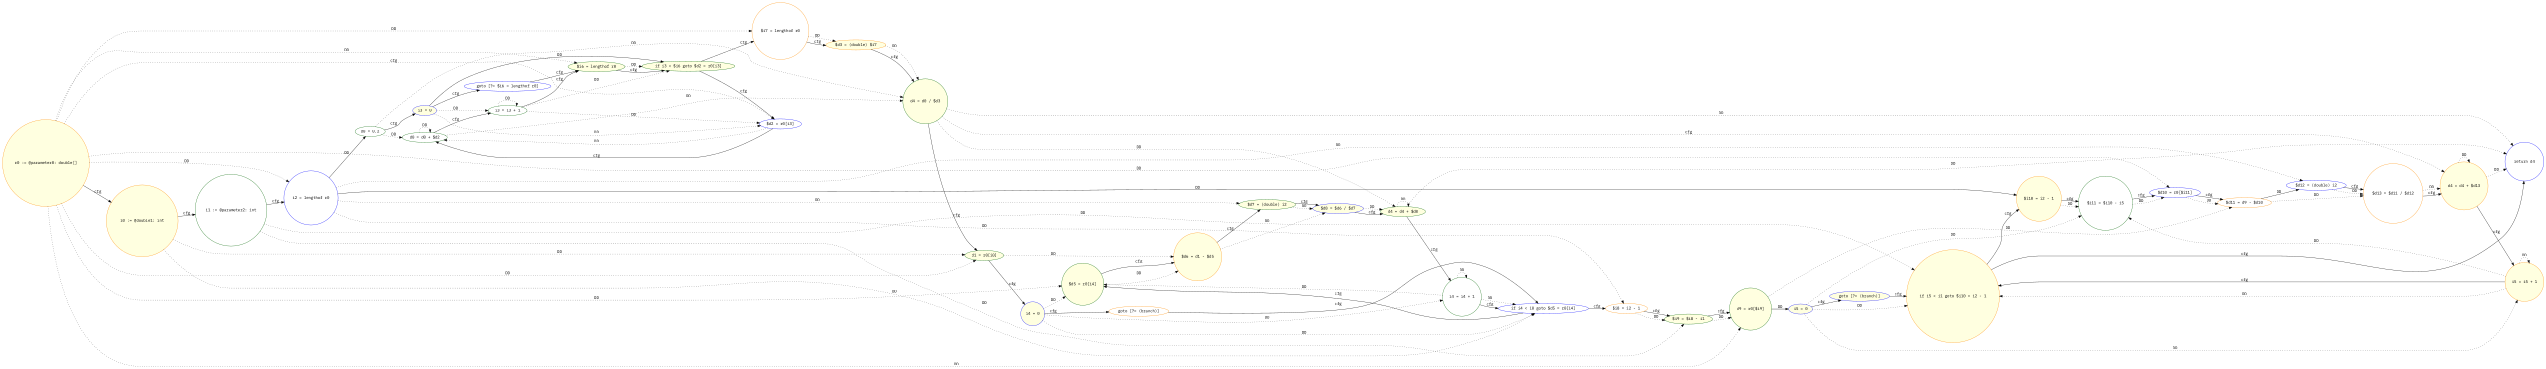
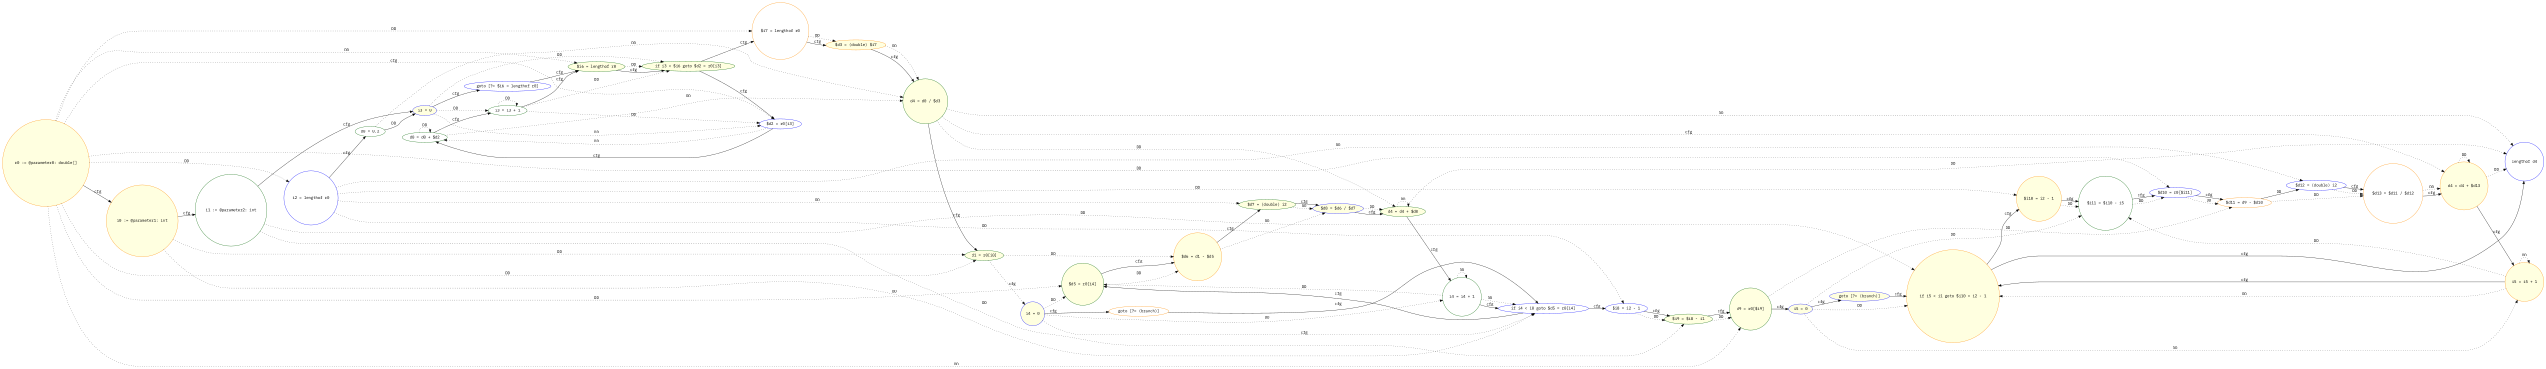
  digraph {
    fontname="IBM Plex Mono"
    rankdir=LR
    node [color=darkgreen fillcolor=lightyellow fontname="IBM Plex Mono" shape=ellipse style=filled]
    edge [fontname="IBM Plex Mono" style=dotted]
    n1 [color=darkorange label="r0 := @parameter0: double[]" shape=circle]
-   n2 [color=darkorange label="i0 := @double1: int" shape=circle]
+   n2 [color=darkorange label="i0 := @parameter1: int" shape=circle]
    n3 [color=blue fillcolor=white label="i2 = lengthof r0" shape=circle]
    n4 [color=blue fillcolor=white label="$d2 = r0[i3]"]
    n5 [label="$i6 = lengthof r0"]
    n6 [color=darkorange fillcolor=white label="$i7 = lengthof r0" shape=circle]
    n7 [label="d1 = r0[i0]"]
    n8 [label="$d5 = r0[i4]" shape=circle]
    n9 [label="d9 = r0[$i9]" shape=circle]
    n10 [color=blue fillcolor=white label="$d10 = r0[$i11]"]
    n11 [fillcolor=white label="i1 := @parameter2: int" shape=circle]
    n12 [color=blue fillcolor=white label="if i4 < i0 goto $d5 = r0[i4]"]
    n13 [fillcolor=white label="d0 = 0.2"]
    n14 [label="$d7 = (double) i2"]
-   n15 [color=darkorange fillcolor=white label="$i8 = i2 - 1"]
+   n15 [color=blue fillcolor=white label="$i8 = i2 - 1"]
    n16 [color=darkorange label="$i10 = i2 - 1" shape=circle]
    n17 [color=blue fillcolor=white label="$d12 = (double) i2"]
    n18 [fillcolor=white label="d0 = d0 + $d2"]
    n19 [label="if i3 < $i6 goto $d2 = r0[i3]"]
    n20 [color=darkorange label="$d3 = (double) $i7"]
    n21 [color=blue label="i4 = 0" shape=circle]
    n22 [color=darkorange label="$d6 = d1 - $d5" shape=circle]
    n23 [color=blue label="i5 = 0"]
    n24 [color=darkorange fillcolor=white label="$d11 = d9 - $d10"]
    n25 [label="$i9 = $i8 - i1"]
    n26 [color=darkorange label="if i5 < i1 goto $i10 = i2 - 1" shape=circle]
-   n27 [color=blue fillcolor=white label="return d4" shape=circle]
+   n27 [color=blue fillcolor=white label="lengthof d4" shape=circle]
    n28 [color=blue label="i3 = 0"]
    n29 [label="d4 = d0 / $d3" shape=circle]
    n30 [color=blue label="$d8 = $d6 / $d7"]
    n31 [fillcolor=white label="$i11 = $i10 - i5" shape=circle]
    n32 [color=darkorange fillcolor=white label="$d13 = $d11 / $d12" shape=circle]
    n33 [color=blue fillcolor=white label="goto [?= $i6 = lengthof r0]"]
    n34 [fillcolor=white label="i3 = i3 + 1"]
    n35 [label="d4 = d4 + $d8"]
    n36 [color=darkorange label="d4 = d4 + $d13" shape=circle]
    n37 [fillcolor=white label="i4 = i4 + 1" shape=circle]
    n38 [color=darkorange label="i5 = i5 + 1" shape=circle]
    n39 [color=darkorange fillcolor=white label="goto [?= (branch)]"]
    n40 [color=blue label="goto [?= (branch)]"]
    n1 -> n2 [label=cfg style=""]
    n1 -> n3 [label=DD]
    n1 -> n4 [label=cfg]
    n1 -> n5 [label=DD]
    n1 -> n6 [label=DD]
    n1 -> n7 [label=DD]
    n1 -> n8 [label=DD]
    n1 -> n9 [label=DD]
    n1 -> n10 [label=DD]
    n2 -> n7 [label=DD]
    n2 -> n11 [label=cfg style=""]
    n2 -> n12 [label=DD]
-   n3 -> n13 [label=DD style=""]
+   n3 -> n13 [label=cfg style=""]
    n3 -> n14 [label=DD]
    n3 -> n15 [label=DD]
-   n3 -> n16 [label=DD style=solid]
+   n3 -> n16 [label=DD]
    n3 -> n17 [label=DD]
    n4 -> n18 [label=DD]
    n4 -> n18 [label=cfg style=""]
    n5 -> n19 [label=DD]
    n5 -> n19 [label=cfg style=""]
    n6 -> n20 [label=DD]
    n6 -> n20 [label=cfg style=""]
-   n7 -> n21 [label=cfg style=""]
+   n7 -> n21 [label=cfg]
    n7 -> n22 [label=DD]
    n8 -> n22 [label=DD]
    n8 -> n22 [label=cfg style=""]
-   n9 -> n23 [label=DD style=""]
+   n9 -> n23 [label=cfg style=""]
    n9 -> n24 [label=DD]
    n10 -> n24 [label=DD]
    n10 -> n24 [label=cfg style=""]
-   n11 -> n3 [label=cfg style=""]
+   n11 -> n28 [label=cfg style=""]
    n11 -> n25 [label=DD]
    n11 -> n26 [label=DD]
    n12 -> n8 [label=cfg style=""]
    n12 -> n15 [label=cfg style=""]
-   n13 -> n18 [label=DD]
-   n13 -> n28 [label=cfg style=""]
+   n13 -> n28 [label=DD style=""]
    n13 -> n29 [label=DD]
    n14 -> n30 [label=DD]
    n14 -> n30 [label=cfg style=""]
    n15 -> n25 [label=DD]
    n15 -> n25 [label=cfg style=""]
    n16 -> n31 [label=DD]
    n16 -> n31 [label=cfg style=""]
    n17 -> n32 [label=DD]
    n17 -> n32 [label=cfg style=""]
    n18 -> n18 [label=DD]
    n18 -> n29 [label=DD]
    n18 -> n34 [label=cfg style=""]
    n19 -> n4 [label=cfg style=""]
    n19 -> n6 [label=cfg style=""]
    n20 -> n29 [label=DD]
    n20 -> n29 [label=cfg style=""]
    n21 -> n8 [label=DD]
-   n21 -> n12 [label=DD]
+   n21 -> n12 [label=cfg]
    n21 -> n37 [label=DD]
    n21 -> n39 [label=cfg style=""]
    n22 -> n14 [label=cfg style=""]
    n22 -> n30 [label=DD]
    n23 -> n26 [label=DD]
    n23 -> n31 [label=DD]
    n23 -> n38 [label=DD]
    n23 -> n40 [label=cfg style=""]
    n24 -> n17 [label=DD style=""]
    n24 -> n32 [label=DD]
    n25 -> n9 [label=DD]
    n25 -> n9 [label=cfg style=""]
    n26 -> n16 [label=cfg style=""]
    n26 -> n27 [label=cfg style=""]
    n28 -> n4 [label=DD]
-   n28 -> n19 [label=DD style=solid]
+   n28 -> n19 [label=DD]
    n28 -> n33 [label=cfg style=""]
    n28 -> n34 [label=DD]
    n29 -> n7 [label=cfg style=""]
    n29 -> n27 [label=DD]
    n29 -> n35 [label=DD]
    n29 -> n36 [label=cfg]
    n30 -> n35 [label=DD]
    n30 -> n35 [label=cfg style=""]
    n31 -> n10 [label=DD]
    n31 -> n10 [label=cfg style=""]
    n32 -> n36 [label=DD]
    n32 -> n36 [label=cfg style=""]
    n33 -> n5 [label=cfg style=""]
    n34 -> n4 [label=DD]
    n34 -> n5 [label=cfg style=""]
    n34 -> n19 [label=DD]
    n34 -> n34 [label=DD]
    n35 -> n27 [label=DD]
    n35 -> n35 [label=DD]
    n35 -> n37 [label=cfg style=""]
    n36 -> n27 [label=DD]
    n36 -> n36 [label=DD]
    n36 -> n38 [label=cfg style=""]
    n37 -> n8 [label=DD]
    n37 -> n12 [label=DD]
    n37 -> n12 [label=cfg style=""]
    n37 -> n37 [label=DD]
    n38 -> n26 [label=DD]
    n38 -> n26 [label=cfg style=""]
    n38 -> n31 [label=DD]
    n38 -> n38 [label=DD]
    n39 -> n12 [label=cfg style=""]
    n40 -> n26 [label=cfg style=""]
  }
